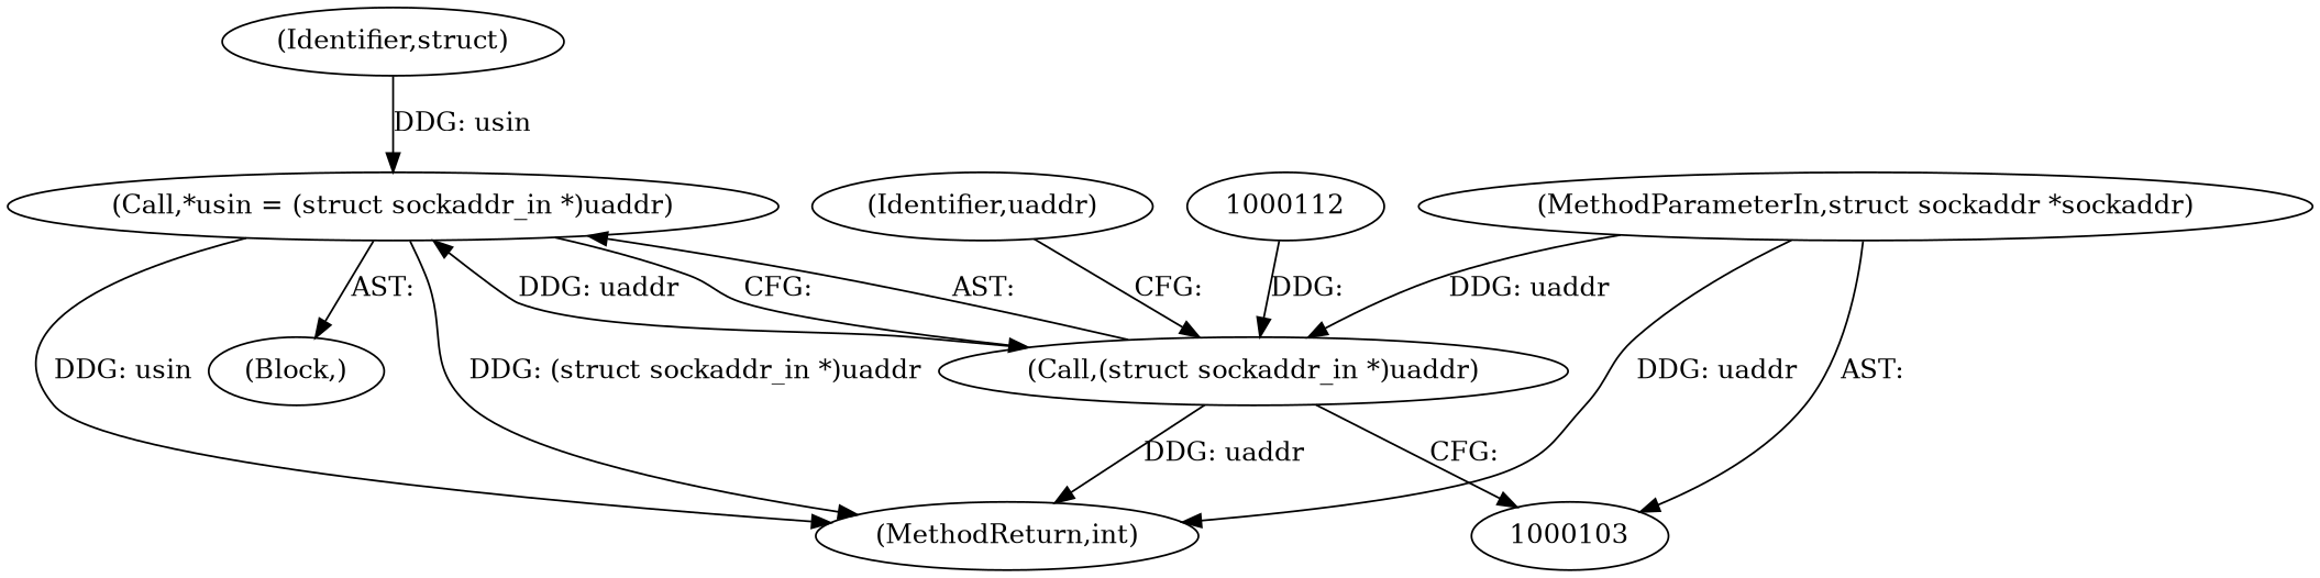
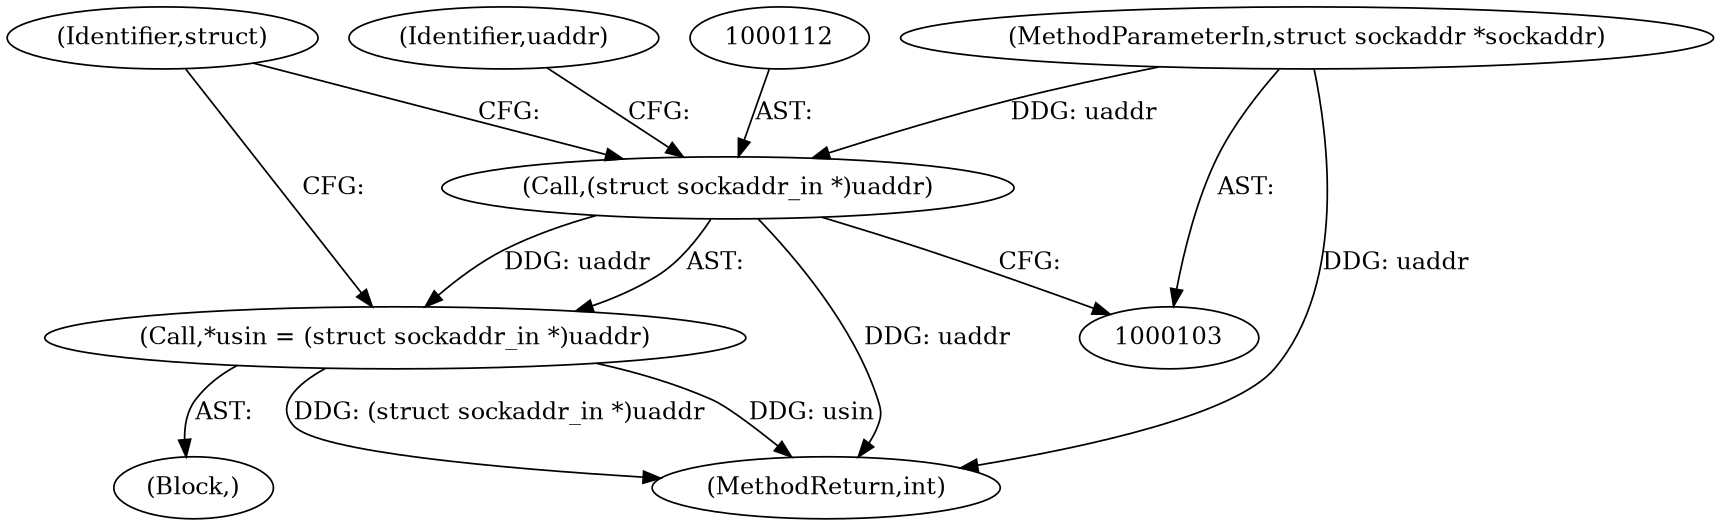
  digraph {
    fontname="DejaVu Serif"
    node [fontname="DejaVu Serif"]
    edge [fontname="DejaVu Serif"]
    n1 [label="(Call,*usin = (struct sockaddr_in *)uaddr)"]
    n2 [label="(Call,(struct sockaddr_in *)uaddr)"]
    n3 [label="(MethodReturn,int)"]
    n4 [label="(Block,)"]
    1000103
    n6 [label="(Identifier,uaddr)"]
    n7 [label="(MethodParameterIn,struct sockaddr *sockaddr)"]
    n8 [label="(Identifier,struct)"]
    1000112
-   n1 -> n2 [label="CFG: "]
+   n8 -> n2 [label="CFG: "]
    n1 -> n3 [label="DDG: usin"]
    n1 -> n3 [label="DDG: (struct sockaddr_in *)uaddr"]
    n1 -> n4 [label="AST: "]
    n2 -> n1 [label="AST: "]
    n2 -> n1 [label="DDG: uaddr"]
    n2 -> n3 [label="DDG: uaddr"]
    n2 -> 1000103 [label="CFG: "]
    n6 -> n2 [label="CFG: "]
    n7 -> n2 [label="DDG: uaddr"]
    n7 -> n3 [label="DDG: uaddr"]
    n7 -> 1000103 [label="AST: "]
-   n8 -> n1 [label="DDG: usin"]
-   1000112 -> n2 [label="DDG: "]
+   n8 -> n1 [label="CFG: "]
+   1000112 -> n2 [label="AST: "]
  }
